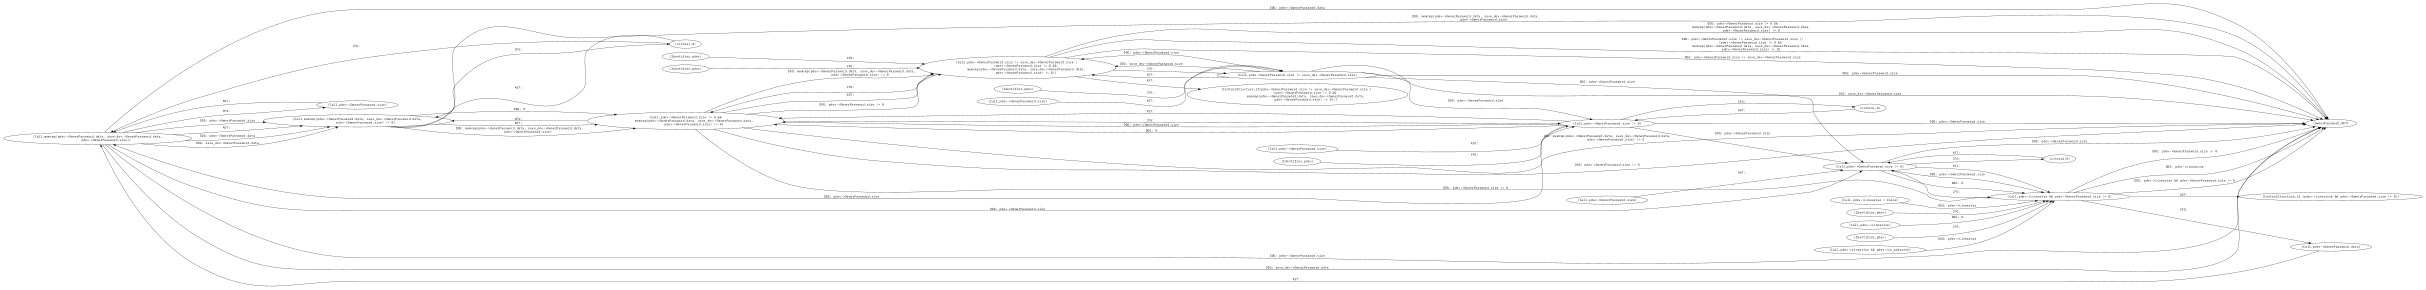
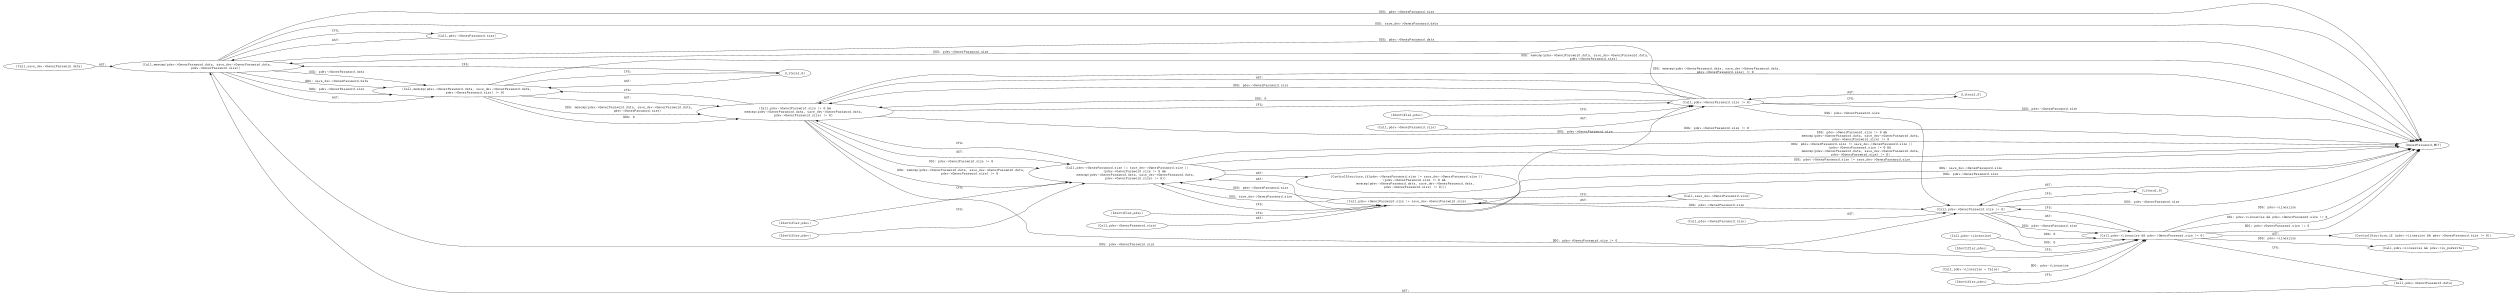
  digraph {
    fontname="IBM Plex Mono"
    rankdir=LR
    node [fontname="IBM Plex Mono"]
    edge [fontname="IBM Plex Mono"]
    n1 [label="(Call,memcmp(pdev->OwnerPassword.data, save_dev->OwnerPassword.data,\n         pdev->OwnerPassword.size))"]
    n2 [label="(Call,memcmp(pdev->OwnerPassword.data, save_dev->OwnerPassword.data,\n         pdev->OwnerPassword.size) != 0)"]
    n3 [label="(Call,pdev->OwnerPassword.size != 0)"]
    n4 [label="(Call,pdev->OwnerPassword.size)"]
    n5 [label="(OwnerPassword,RET)"]
    n6 [label="(Call,pdev->OwnerPassword.size != 0 &&\n         memcmp(pdev->OwnerPassword.data, save_dev->OwnerPassword.data,\n         pdev->OwnerPassword.size) != 0)"]
    n7 [label="(Literal,0)"]
    n8 [label="(Call,pdev->Linearise && pdev->OwnerPassword.size != 0)"]
    n9 [label="(Literal,0)"]
    n10 [label="(Call,pdev->OwnerPassword.size != 0)"]
    n11 [label="(Literal,0)"]
    n12 [label="(Call,pdev->OwnerPassword.size != save_dev->OwnerPassword.size ||\n        (pdev->OwnerPassword.size != 0 &&\n         memcmp(pdev->OwnerPassword.data, save_dev->OwnerPassword.data,\n         pdev->OwnerPassword.size) != 0))"]
    n13 [label="(Call,pdev->OwnerPassword.size != save_dev->OwnerPassword.size)"]
+   n14 [label="(Call,save_dev->OwnerPassword.size)"]
    n15 [label="(ControlStructure,if(pdev->OwnerPassword.size != save_dev->OwnerPassword.size ||\n        (pdev->OwnerPassword.size != 0 &&\n         memcmp(pdev->OwnerPassword.data, save_dev->OwnerPassword.data,\n         pdev->OwnerPassword.size) != 0)))"]
    n16 [label="(ControlStructure,if (pdev->Linearise && pdev->OwnerPassword.size != 0))"]
    n17 [label="(Call,pdev->OwnerPassword.data)"]
    n18 [label="(Call,pdev->Linearise)"]
    n19 [label="(Identifier,pdev)"]
    n20 [label="(Identifier,pdev)"]
    n21 [label="(Call,pdev->OwnerPassword.size)"]
    n22 [label="(Identifier,pdev)"]
    n23 [label="(Call,pdev->Linearise && pdev->is_ps2write)"]
    n24 [label="(Call,pdev->OwnerPassword.size)"]
    n25 [label="(Identifier,pdev)"]
    n26 [label="(Identifier,pdev)"]
+   n27 [label="(Call,save_dev->OwnerPassword.data)"]
    n28 [label="(Call,pdev->Linearise = false)"]
    n29 [label="(Identifier,pdev)"]
    n30 [label="(Call,pdev->OwnerPassword.size)"]
    n1 -> n2 [label="AST: "]
    n1 -> n2 [label="DDG: pdev->OwnerPassword.data"]
    n1 -> n2 [label="DDG: save_dev->OwnerPassword.data"]
    n1 -> n2 [label="DDG: pdev->OwnerPassword.size"]
    n1 -> n3 [label="DDG: pdev->OwnerPassword.size"]
    n1 -> n4 [label="CFG: "]
    n1 -> n5 [label="DDG: pdev->OwnerPassword.size"]
    n1 -> n5 [label="DDG: save_dev->OwnerPassword.data"]
    n1 -> n5 [label="DDG: pdev->OwnerPassword.data"]
    n2 -> n5 [label="DDG: memcmp(pdev->OwnerPassword.data, save_dev->OwnerPassword.data,\n         pdev->OwnerPassword.size)"]
    n2 -> n6 [label="AST: "]
    n2 -> n6 [label="DDG: memcmp(pdev->OwnerPassword.data, save_dev->OwnerPassword.data,\n         pdev->OwnerPassword.size)"]
    n2 -> n6 [label="DDG: 0"]
    n2 -> n7 [label="CFG: "]
    n3 -> n5 [label="DDG: pdev->OwnerPassword.size"]
    n3 -> n8 [label="AST: "]
    n3 -> n8 [label="DDG: pdev->OwnerPassword.size"]
    n3 -> n8 [label="DDG: 0"]
    n3 -> n9 [label="CFG: "]
    n4 -> n1 [label="AST: "]
    n6 -> n2 [label="CFG: "]
    n6 -> n5 [label="DDG: memcmp(pdev->OwnerPassword.data, save_dev->OwnerPassword.data,\n         pdev->OwnerPassword.size) != 0"]
    n6 -> n5 [label="DDG: pdev->OwnerPassword.size != 0"]
    n6 -> n8 [label="DDG: pdev->OwnerPassword.size != 0"]
    n6 -> n10 [label="CFG: "]
    n6 -> n12 [label="AST: "]
    n6 -> n12 [label="DDG: pdev->OwnerPassword.size != 0"]
    n6 -> n12 [label="DDG: memcmp(pdev->OwnerPassword.data, save_dev->OwnerPassword.data,\n         pdev->OwnerPassword.size) != 0"]
    n7 -> n1 [label="CFG: "]
    n7 -> n2 [label="AST: "]
    n8 -> n3 [label="CFG: "]
    n8 -> n5 [label="DDG: pdev->Linearise"]
    n8 -> n5 [label="DDG: pdev->Linearise && pdev->OwnerPassword.size != 0"]
    n8 -> n5 [label="DDG: pdev->OwnerPassword.size != 0"]
    n8 -> n16 [label="AST: "]
    n8 -> n17 [label="CFG: "]
    n9 -> n3 [label="AST: "]
    n10 -> n1 [label="DDG: pdev->OwnerPassword.size"]
    n10 -> n3 [label="DDG: pdev->OwnerPassword.size"]
    n10 -> n5 [label="DDG: pdev->OwnerPassword.size"]
    n10 -> n6 [label="AST: "]
    n10 -> n6 [label="DDG: pdev->OwnerPassword.size"]
    n10 -> n6 [label="DDG: 0"]
    n10 -> n11 [label="CFG: "]
    n11 -> n10 [label="AST: "]
    n12 -> n5 [label="DDG: pdev->OwnerPassword.size != 0 &&\n         memcmp(pdev->OwnerPassword.data, save_dev->OwnerPassword.data,\n         pdev->OwnerPassword.size) != 0"]
    n12 -> n5 [label="DDG: pdev->OwnerPassword.size != save_dev->OwnerPassword.size ||\n        (pdev->OwnerPassword.size != 0 &&\n         memcmp(pdev->OwnerPassword.data, save_dev->OwnerPassword.data,\n         pdev->OwnerPassword.size) != 0)"]
    n12 -> n5 [label="DDG: pdev->OwnerPassword.size != save_dev->OwnerPassword.size"]
    n12 -> n6 [label="CFG: "]
    n12 -> n13 [label="CFG: "]
    n12 -> n15 [label="AST: "]
    n13 -> n3 [label="DDG: pdev->OwnerPassword.size"]
    n13 -> n5 [label="DDG: save_dev->OwnerPassword.size"]
    n13 -> n5 [label="DDG: pdev->OwnerPassword.size"]
    n13 -> n10 [label="DDG: pdev->OwnerPassword.size"]
    n13 -> n12 [label="AST: "]
    n13 -> n12 [label="DDG: pdev->OwnerPassword.size"]
    n13 -> n12 [label="DDG: save_dev->OwnerPassword.size"]
+   n13 -> n14 [label="CFG: "]
+   n14 -> n13 [label="AST: "]
    n17 -> n1 [label="AST: "]
    n18 -> n8 [label="DDG: 0"]
    n19 -> n10 [label="CFG: "]
    n20 -> n8 [label="CFG: "]
    n21 -> n3 [label="AST: "]
    n22 -> n12 [label="CFG: "]
-   n23 -> n8 [label="DDG: pdev->Linearise"]
+   n8 -> n23 [label="DDG: pdev->Linearise"]
    n24 -> n10 [label="AST: "]
    n25 -> n13 [label="CFG: "]
    n26 -> n12 [label="CFG: "]
+   n27 -> n1 [label="AST: "]
    n28 -> n8 [label="DDG: pdev->Linearise"]
    n29 -> n8 [label="CFG: "]
    n30 -> n13 [label="AST: "]
  }
